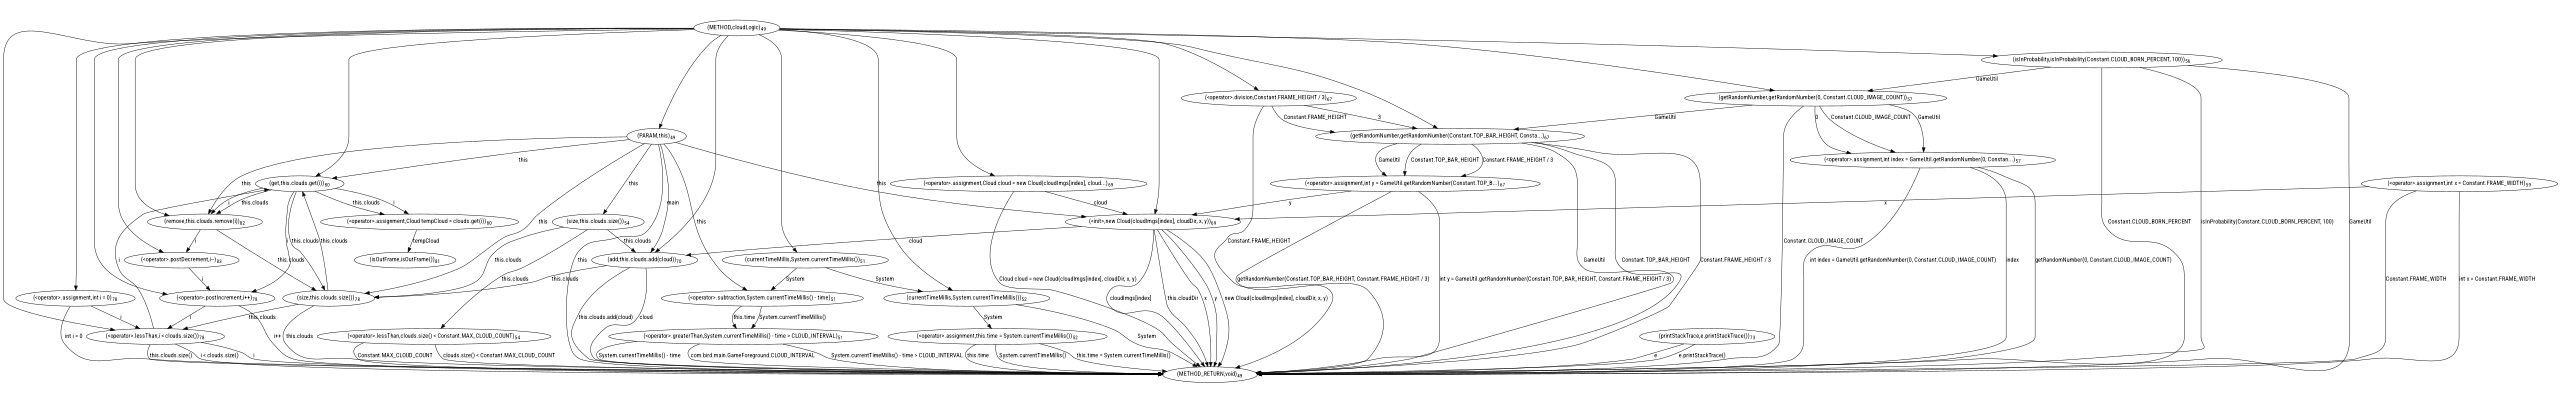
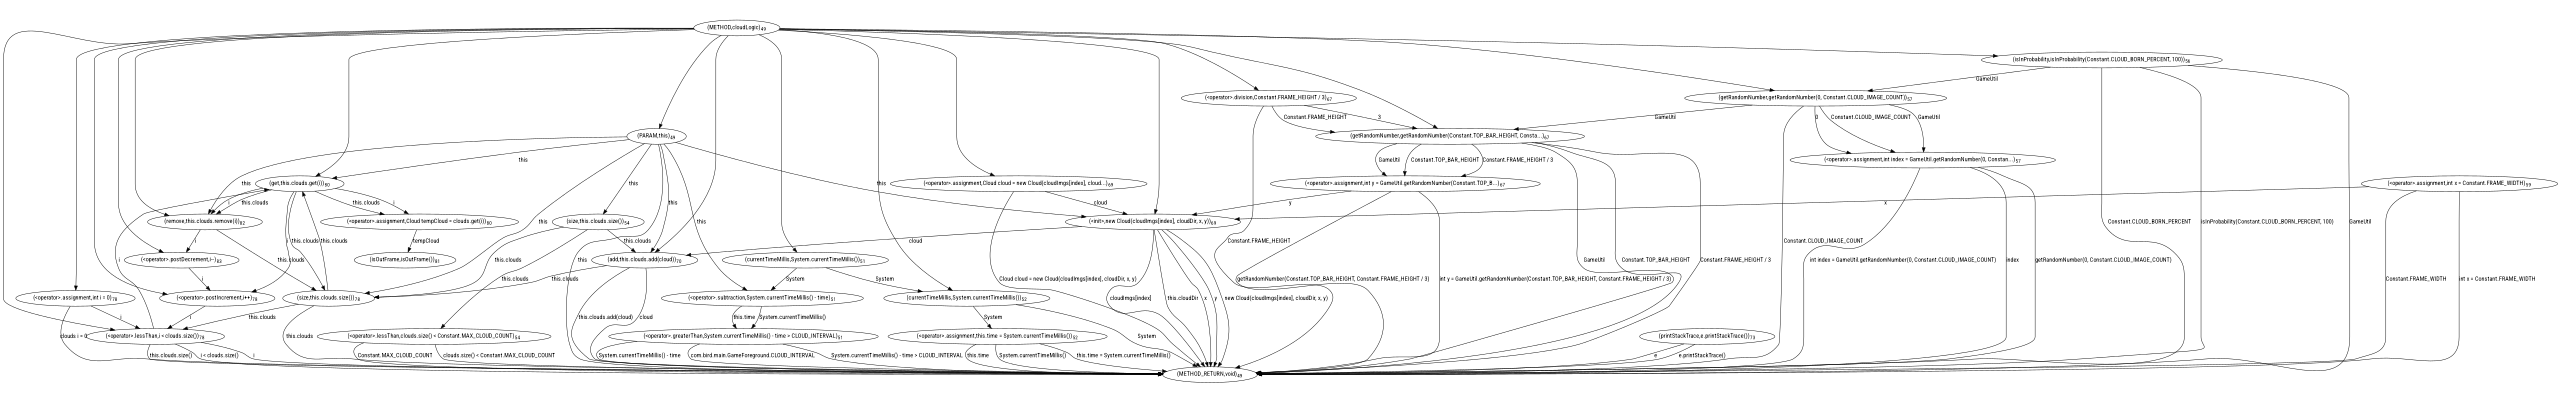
  digraph {
    fontname="Roboto Condensed"
    node [fontname="Roboto Condensed"]
    edge [fontname="Roboto Condensed"]
    n1 [label=<(METHOD,cloudLogic)<SUB>49</SUB>>]
    n2 [label=<(PARAM,this)<SUB>49</SUB>>]
    n3 [label=<(&lt;operator&gt;.assignment,int i = 0)<SUB>78</SUB>>]
    n4 [label=<(&lt;operator&gt;.lessThan,i &lt; clouds.size())<SUB>78</SUB>>]
    n5 [label=<(&lt;operator&gt;.postIncrement,i++)<SUB>78</SUB>>]
    n6 [label=<(currentTimeMillis,System.currentTimeMillis())<SUB>51</SUB>>]
    n7 [label=<(currentTimeMillis,System.currentTimeMillis())<SUB>52</SUB>>]
    n8 [label=<(get,this.clouds.get(i))<SUB>80</SUB>>]
    n9 [label=<(remove,this.clouds.remove(i))<SUB>82</SUB>>]
    n10 [label=<(&lt;operator&gt;.postDecrement,i--)<SUB>83</SUB>>]
    n11 [label=<(isInProbability,isInProbability(Constant.CLOUD_BORN_PERCENT, 100))<SUB>56</SUB>>]
    n12 [label=<(&lt;operator&gt;.assignment,Cloud cloud = new Cloud(cloudImgs[index], cloud...)<SUB>69</SUB>>]
    n13 [label=<(&lt;init&gt;,new Cloud(cloudImgs[index], cloudDir, x, y))<SUB>69</SUB>>]
    n14 [label=<(add,this.clouds.add(cloud))<SUB>70</SUB>>]
    n15 [label=<(getRandomNumber,getRandomNumber(0, Constant.CLOUD_IMAGE_COUNT))<SUB>57</SUB>>]
    n16 [label=<(getRandomNumber,getRandomNumber(Constant.TOP_BAR_HEIGHT, Consta...)<SUB>67</SUB>>]
    n17 [label=<(&lt;operator&gt;.division,Constant.FRAME_HEIGHT / 3)<SUB>67</SUB>>]
    n18 [label=<(METHOD_RETURN,void)<SUB>49</SUB>>]
    n19 [label=<(&lt;operator&gt;.subtraction,System.currentTimeMillis() - time)<SUB>51</SUB>>]
    n20 [label=<(size,this.clouds.size())<SUB>54</SUB>>]
    n21 [label=<(size,this.clouds.size())<SUB>78</SUB>>]
    n22 [label=<(&lt;operator&gt;.assignment,this.time = System.currentTimeMillis())<SUB>52</SUB>>]
    n23 [label=<(isOutFrame,isOutFrame())<SUB>81</SUB>>]
    n24 [label=<(&lt;operator&gt;.assignment,Cloud tempCloud = clouds.get(i))<SUB>80</SUB>>]
    n25 [label=<(printStackTrace,e.printStackTrace())<SUB>73</SUB>>]
    n26 [label=<(&lt;operator&gt;.assignment,int index = GameUtil.getRandomNumber(0, Constan...)<SUB>57</SUB>>]
    n27 [label=<(&lt;operator&gt;.assignment,int y = GameUtil.getRandomNumber(Constant.TOP_B...)<SUB>67</SUB>>]
    n28 [label=<(&lt;operator&gt;.greaterThan,System.currentTimeMillis() - time &gt; CLOUD_INTERVAL)<SUB>51</SUB>>]
    n29 [label=<(&lt;operator&gt;.lessThan,clouds.size() &lt; Constant.MAX_CLOUD_COUNT)<SUB>54</SUB>>]
    n30 [label=<(&lt;operator&gt;.assignment,int x = Constant.FRAME_WIDTH)<SUB>59</SUB>>]
    n1 -> n2
    n1 -> n3
    n1 -> n4
    n1 -> n5
    n1 -> n6
    n1 -> n7
    n1 -> n8
    n1 -> n9
    n1 -> n10
    n1 -> n11
    n1 -> n12
    n1 -> n13
    n1 -> n14
    n1 -> n15
    n1 -> n16
    n1 -> n17
    n2 -> n8 [label=this]
    n2 -> n9 [label=this]
    n2 -> n13 [label=this]
-   n2 -> n14 [label=main]
+   n2 -> n14 [label=this]
    n2 -> n18 [label=this]
    n2 -> n19 [label=this]
    n2 -> n20 [label=this]
    n2 -> n21 [label=this]
    n3 -> n4 [label=i]
-   n3 -> n18 [label="int i = 0"]
+   n3 -> n18 [label="clouds i = 0"]
    n4 -> n8 [label=i]
    n4 -> n18 [label=i]
    n4 -> n18 [label="this.clouds.size()"]
    n4 -> n18 [label="i &lt; clouds.size()"]
    n5 -> n4 [label=i]
-   n5 -> n18 [label="i++"]
    n6 -> n7 [label=System]
    n6 -> n19 [label=System]
    n7 -> n18 [label=System]
    n7 -> n22 [label=System]
    n8 -> n5 [label=i]
    n8 -> n9 [label="this.clouds"]
    n8 -> n9 [label=i]
    n8 -> n21 [label="this.clouds"]
    n8 -> n24 [label="this.clouds"]
    n8 -> n24 [label=i]
    n9 -> n10 [label=i]
    n9 -> n21 [label="this.clouds"]
    n10 -> n5 [label=i]
    n11 -> n15 [label=GameUtil]
    n11 -> n18 [label=GameUtil]
    n11 -> n18 [label="Constant.CLOUD_BORN_PERCENT"]
    n11 -> n18 [label="isInProbability(Constant.CLOUD_BORN_PERCENT, 100)"]
    n12 -> n13 [label=cloud]
    n12 -> n18 [label="Cloud cloud = new Cloud(cloudImgs[index], cloudDir, x, y)"]
    n13 -> n14 [label=cloud]
    n13 -> n18 [label="cloudImgs[index]"]
    n13 -> n18 [label="this.cloudDir"]
    n13 -> n18 [label=x]
    n13 -> n18 [label=y]
    n13 -> n18 [label="new Cloud(cloudImgs[index], cloudDir, x, y)"]
    n14 -> n18 [label=cloud]
    n14 -> n18 [label="this.clouds.add(cloud)"]
    n14 -> n21 [label="this.clouds"]
    n15 -> n16 [label=GameUtil]
    n15 -> n18 [label="Constant.CLOUD_IMAGE_COUNT"]
    n15 -> n26 [label=GameUtil]
    n15 -> n26 [label=0]
    n15 -> n26 [label="Constant.CLOUD_IMAGE_COUNT"]
    n16 -> n18 [label=GameUtil]
    n16 -> n18 [label="Constant.TOP_BAR_HEIGHT"]
    n16 -> n18 [label="Constant.FRAME_HEIGHT / 3"]
    n16 -> n27 [label=GameUtil]
    n16 -> n27 [label="Constant.TOP_BAR_HEIGHT"]
    n16 -> n27 [label="Constant.FRAME_HEIGHT / 3"]
    n17 -> n16 [label="Constant.FRAME_HEIGHT"]
    n17 -> n16 [label=3]
    n17 -> n18 [label="Constant.FRAME_HEIGHT"]
    n19 -> n28 [label="System.currentTimeMillis()"]
    n19 -> n28 [label="this.time"]
    n20 -> n14 [label="this.clouds"]
    n20 -> n21 [label="this.clouds"]
    n20 -> n29 [label="this.clouds"]
    n21 -> n4 [label="this.clouds"]
    n21 -> n8 [label="this.clouds"]
    n21 -> n18 [label="this.clouds"]
    n22 -> n18 [label="this.time"]
    n22 -> n18 [label="System.currentTimeMillis()"]
    n22 -> n18 [label="this.time = System.currentTimeMillis()"]
    n24 -> n23 [label=tempCloud]
    n25 -> n18 [label="e.printStackTrace()"]
    n25 -> n18 [label=e]
    n26 -> n18 [label=index]
    n26 -> n18 [label="getRandomNumber(0, Constant.CLOUD_IMAGE_COUNT)"]
    n26 -> n18 [label="int index = GameUtil.getRandomNumber(0, Constant.CLOUD_IMAGE_COUNT)"]
    n27 -> n13 [label=y]
    n27 -> n18 [label="getRandomNumber(Constant.TOP_BAR_HEIGHT, Constant.FRAME_HEIGHT / 3)"]
    n27 -> n18 [label="int y = GameUtil.getRandomNumber(Constant.TOP_BAR_HEIGHT, Constant.FRAME_HEIGHT / 3)"]
    n28 -> n18 [label="System.currentTimeMillis() - time"]
    n28 -> n18 [label="com.bird.main.GameForeground.CLOUD_INTERVAL"]
    n28 -> n18 [label="System.currentTimeMillis() - time &gt; CLOUD_INTERVAL"]
    n29 -> n18 [label="Constant.MAX_CLOUD_COUNT"]
    n29 -> n18 [label="clouds.size() &lt; Constant.MAX_CLOUD_COUNT"]
    n30 -> n13 [label=x]
    n30 -> n18 [label="Constant.FRAME_WIDTH"]
    n30 -> n18 [label="int x = Constant.FRAME_WIDTH"]
  }
